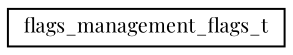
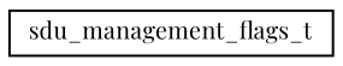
  digraph {
    rankdir=LR
    fontname="Playfair Display"
-   n1 [color=black fillcolor=white fontname="Playfair Display" fontsize=10 height=0.2 label=flags_management_flags_t shape=record style=filled width=0.4]
+   n1 [color=black fillcolor=white fontname="Playfair Display" fontsize=10 height=0.2 label=sdu_management_flags_t shape=record style=filled width=0.4]
  }
